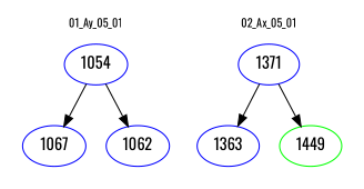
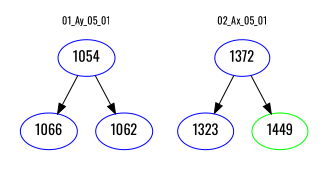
  digraph {
    fontname=Oswald
    node [color=blue fontname=Oswald]
    edge [color=black fontname=Oswald]
    n1 [label=1054]
-   n2 [label=1067]
+   n2 [label=1066]
    n3 [label=1062]
-   n4 [label=1371]
-   n5 [label=1363]
+   n4 [label=1372]
+   n5 [label=1323]
    n6 [color=green label=1449]
    subgraph cluster_1 {
      color=white
      fontsize=10
      label="01_Ay_05_01"
      n1
      n2
      n3
    }
    subgraph cluster_2 {
      color=white
      fontsize=10
      label="02_Ax_05_01"
      n4
      n5
      n6
    }
    n1 -> n2
    n1 -> n3
    n4 -> n5
    n4 -> n6
  }
